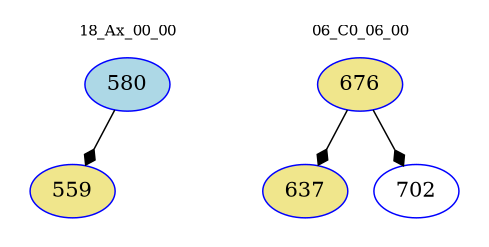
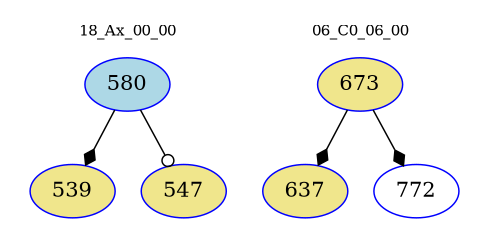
  digraph {
    node [color=blue fillcolor=khaki style=filled]
    edge [arrowhead=diamond color=black]
    n1 [fillcolor=lightblue label=580]
-   n2 [label=559]
-   n4 [label=676]
+   n2 [label=539]
+   n3 [label=547]
+   n4 [label=673]
    n5 [label=637]
-   n6 [fillcolor=white label=702]
+   n6 [fillcolor=white label=772]
    subgraph cluster_1 {
      color=white
      fontsize=10
      label="18_Ax_00_00"
      n1
      n2
+     n3
    }
    subgraph cluster_2 {
      color=white
      fontsize=10
      label="06_C0_06_00"
      n4
      n5
      n6
    }
    n1 -> n2
+   n1 -> n3 [arrowhead=odot]
    n4 -> n5
    n4 -> n6
  }
